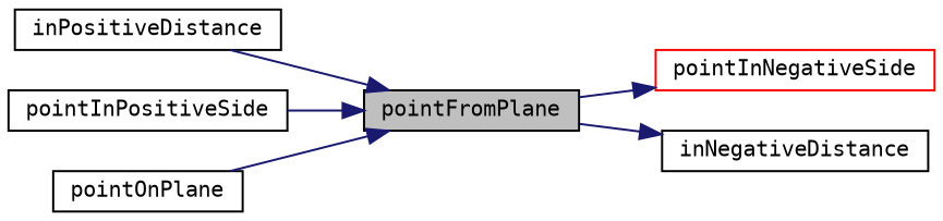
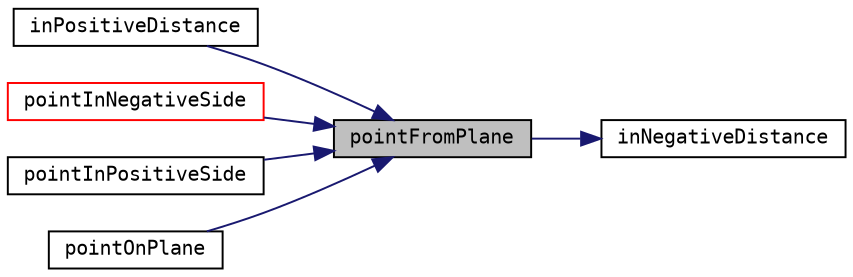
  digraph {
    fontname="DejaVu Sans Mono"
    rankdir=RL
    node [color=black fillcolor=white fontname="DejaVu Sans Mono" fontsize=10 shape=record style=filled]
    edge [color=midnightblue dir=back fontname="DejaVu Sans Mono" fontsize=10 labelfontname=Helvetica labelfontsize=10 style=solid]
    n1 [fillcolor=grey75 fontcolor=black height=0.2 label=pointFromPlane width=0.4]
    n2 [height=0.2 label=inPositiveDistance width=0.4]
    n3 [color=red height=0.2 label=pointInNegativeSide width=0.4]
    n4 [height=0.2 label=pointInPositiveSide width=0.4]
    n5 [height=0.2 label=pointOnPlane width=0.4]
    n6 [height=0.2 label=inNegativeDistance width=0.4]
    n1 -> n2
-   n3 -> n1
+   n1 -> n3
    n1 -> n4
    n1 -> n5
    n6 -> n1
  }
